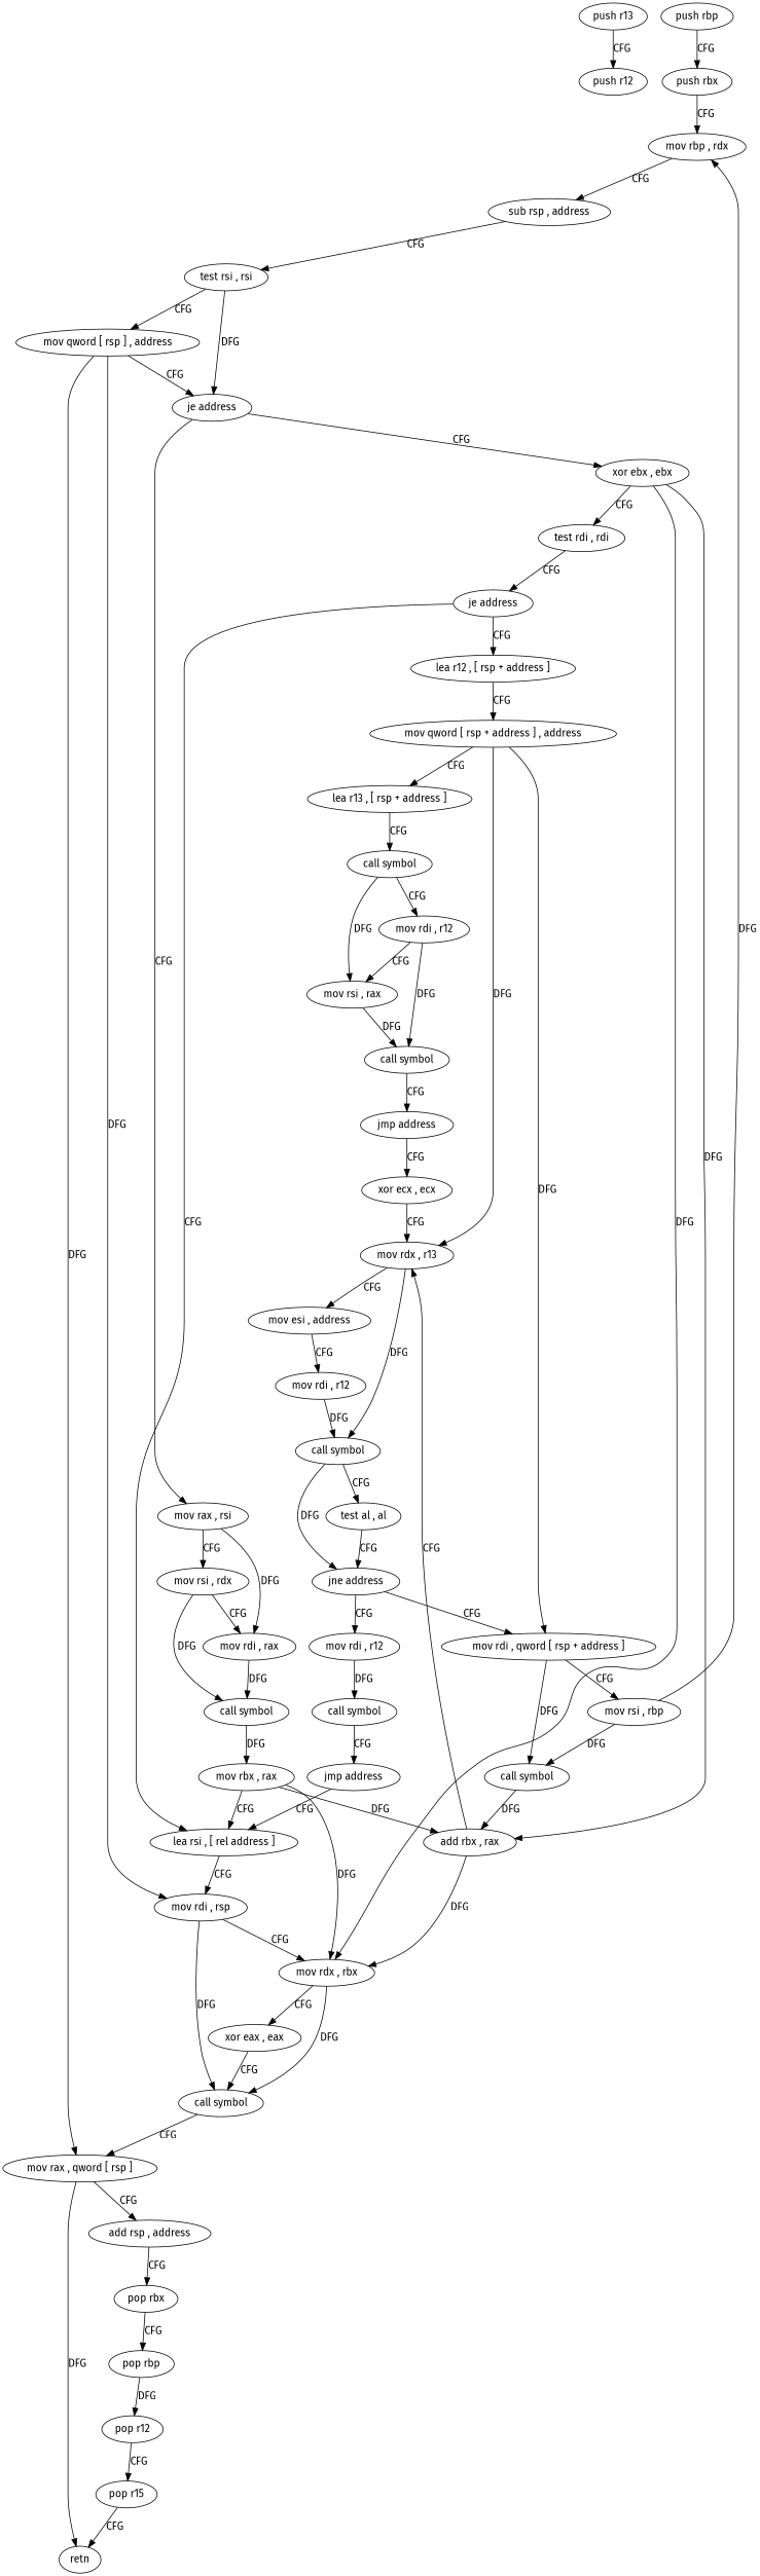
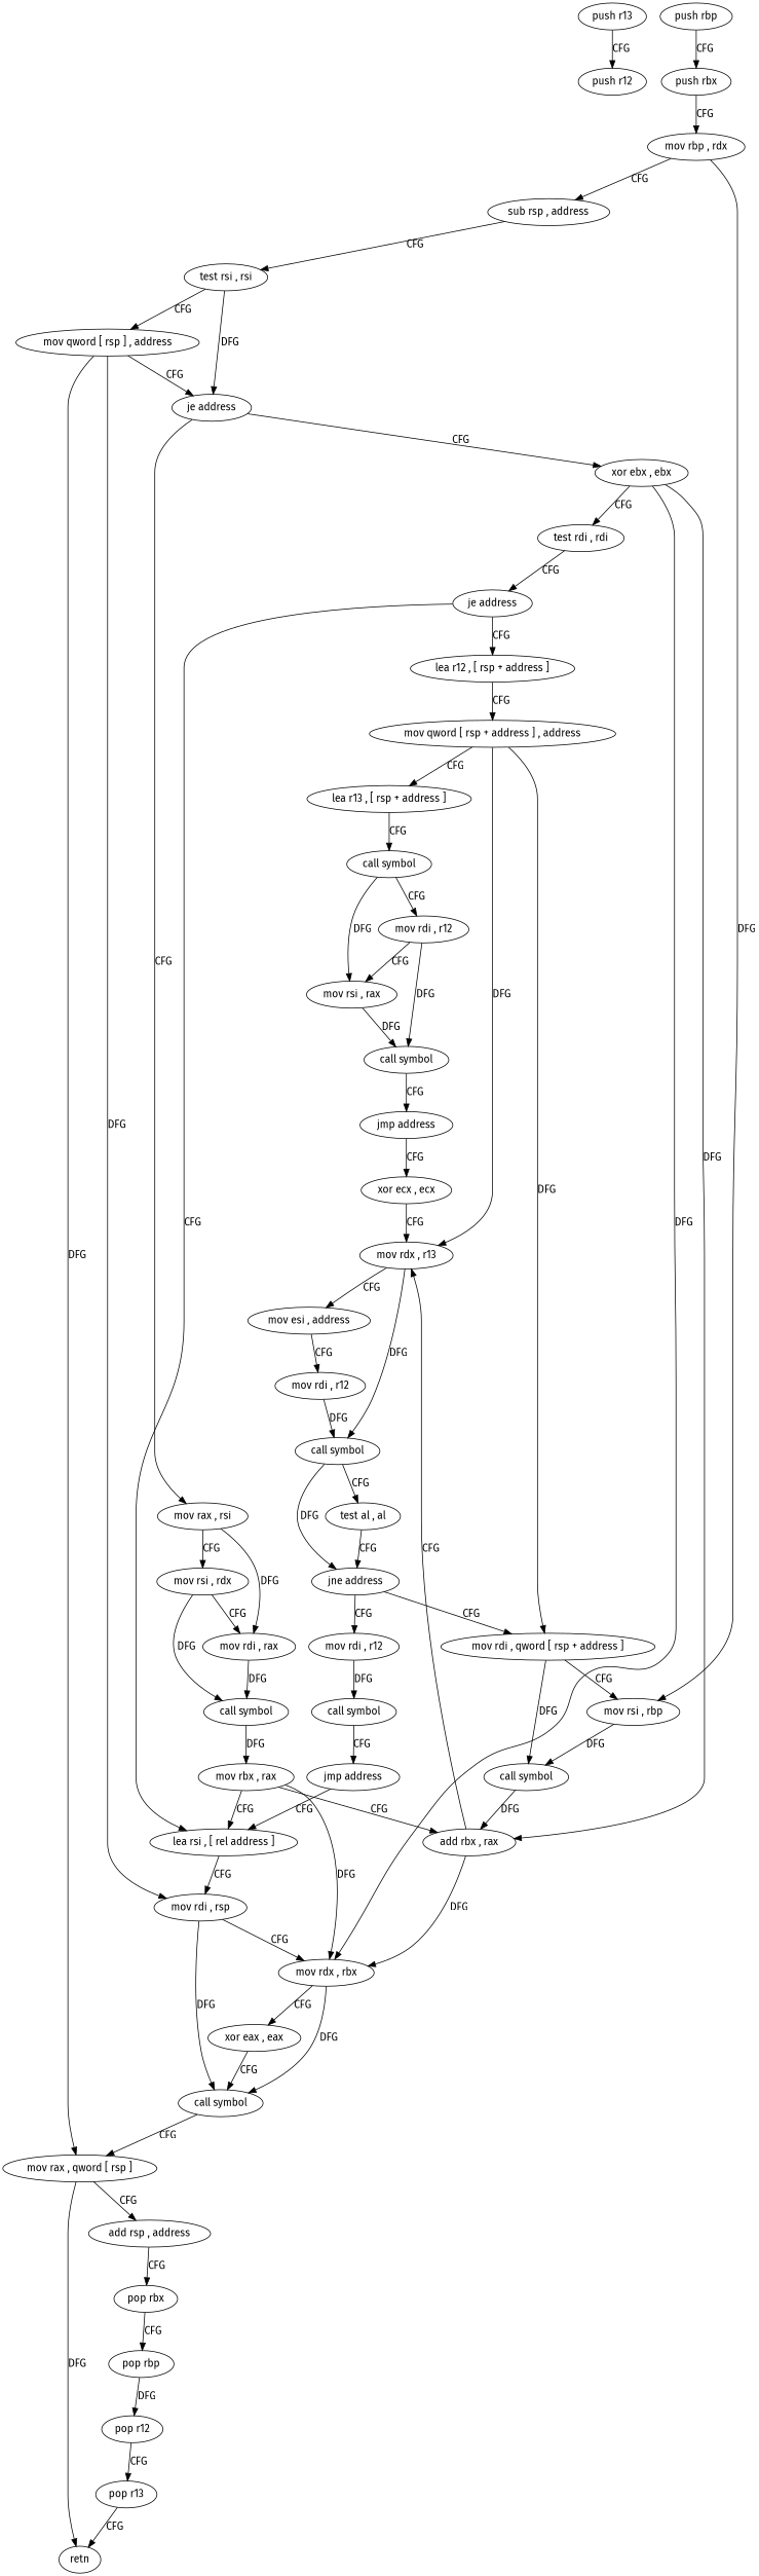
  digraph {
    fontname="Fira Sans"
    node [fontname="Fira Sans"]
    edge [fontname="Fira Sans"]
    n1 [label="push r13"]
    n2 [label="push r12"]
    n3 [label="push rbp"]
    n4 [label="push rbx"]
    n5 [label="mov rbp , rdx"]
    n6 [label="sub rsp , address"]
    n7 [label="mov rsi , rbp"]
    n8 [label="test rsi , rsi"]
    n9 [label="call symbol"]
    n10 [label="mov qword [ rsp ] , address"]
    n11 [label="je address"]
    n12 [label="mov rdi , rsp"]
    n13 [label="mov rax , qword [ rsp ]"]
    n14 [label="xor ebx , ebx"]
    n15 [label="mov rax , rsi"]
    n16 [label="mov rdx , rbx"]
    n17 [label="call symbol"]
    n18 [label="add rsp , address"]
    n19 [label=retn]
    n20 [label="test rdi , rdi"]
    n21 [label="add rbx , rax"]
    n22 [label="mov rsi , rdx"]
    n23 [label="mov rdi , rax"]
    n24 [label="je address"]
    n25 [label="xor eax , eax"]
    n26 [label="mov rdx , r13"]
    n27 [label="call symbol"]
    n28 [label="lea rsi , [ rel address ]"]
    n29 [label="lea r12 , [ rsp + address ]"]
    n30 [label="mov qword [ rsp + address ] , address"]
    n31 [label="lea r13 , [ rsp + address ]"]
    n32 [label="mov rdi , qword [ rsp + address ]"]
    n33 [label="mov rbx , rax"]
    n34 [label="pop rbx"]
    n35 [label="pop rbp"]
    n36 [label="pop r12"]
-   n37 [label="pop r15"]
+   n37 [label="pop r13"]
    n38 [label="call symbol"]
    n39 [label="mov esi , address"]
    n40 [label="call symbol"]
    n41 [label="mov rdi , r12"]
    n42 [label="mov rsi , rax"]
    n43 [label="call symbol"]
    n44 [label="jmp address"]
    n45 [label="xor ecx , ecx"]
    n46 [label="mov rdi , r12"]
    n47 [label="test al , al"]
    n48 [label="jne address"]
    n49 [label="mov rdi , r12"]
    n50 [label="call symbol"]
    n51 [label="jmp address"]
    n1 -> n2 [label=CFG]
    n3 -> n4 [label=CFG]
    n4 -> n5 [label=CFG]
    n5 -> n6 [label=CFG]
-   n7 -> n5 [label=DFG]
+   n5 -> n7 [label=DFG]
    n6 -> n8 [label=CFG]
    n7 -> n9 [label=DFG]
    n8 -> n10 [label=CFG]
    n8 -> n11 [label=DFG]
    n9 -> n21 [label=DFG]
    n10 -> n11 [label=CFG]
    n10 -> n12 [label=DFG]
    n10 -> n13 [label=DFG]
    n11 -> n14 [label=CFG]
    n11 -> n15 [label=CFG]
    n12 -> n16 [label=CFG]
    n12 -> n17 [label=DFG]
    n13 -> n18 [label=CFG]
    n13 -> n19 [label=DFG]
    n14 -> n16 [label=DFG]
    n14 -> n20 [label=CFG]
    n14 -> n21 [label=DFG]
    n15 -> n22 [label=CFG]
    n15 -> n23 [label=DFG]
    n16 -> n17 [label=DFG]
    n16 -> n25 [label=CFG]
    n17 -> n13 [label=CFG]
    n18 -> n34 [label=CFG]
    n20 -> n24 [label=CFG]
    n21 -> n16 [label=DFG]
    n21 -> n26 [label=CFG]
    n22 -> n23 [label=CFG]
    n22 -> n27 [label=DFG]
    n23 -> n27 [label=DFG]
    n24 -> n28 [label=CFG]
    n24 -> n29 [label=CFG]
    n25 -> n17 [label=CFG]
    n26 -> n39 [label=CFG]
    n26 -> n40 [label=DFG]
    n27 -> n33 [label=DFG]
    n28 -> n12 [label=CFG]
    n29 -> n30 [label=CFG]
    n30 -> n26 [label=DFG]
    n30 -> n31 [label=CFG]
    n30 -> n32 [label=DFG]
    n31 -> n38 [label=CFG]
    n32 -> n7 [label=CFG]
    n32 -> n9 [label=DFG]
    n33 -> n16 [label=DFG]
-   n33 -> n21 [label=DFG]
+   n33 -> n21 [label=CFG]
    n33 -> n28 [label=CFG]
    n34 -> n35 [label=CFG]
    n35 -> n36 [label=DFG]
    n36 -> n37 [label=CFG]
    n37 -> n19 [label=CFG]
    n38 -> n41 [label=CFG]
    n38 -> n42 [label=DFG]
    n39 -> n46 [label=CFG]
    n40 -> n47 [label=CFG]
    n40 -> n48 [label=DFG]
    n41 -> n42 [label=CFG]
    n41 -> n43 [label=DFG]
    n42 -> n43 [label=DFG]
    n43 -> n44 [label=CFG]
    n44 -> n45 [label=CFG]
    n45 -> n26 [label=CFG]
    n46 -> n40 [label=DFG]
    n47 -> n48 [label=CFG]
    n48 -> n32 [label=CFG]
    n48 -> n49 [label=CFG]
    n49 -> n50 [label=DFG]
    n50 -> n51 [label=CFG]
    n51 -> n28 [label=CFG]
  }
